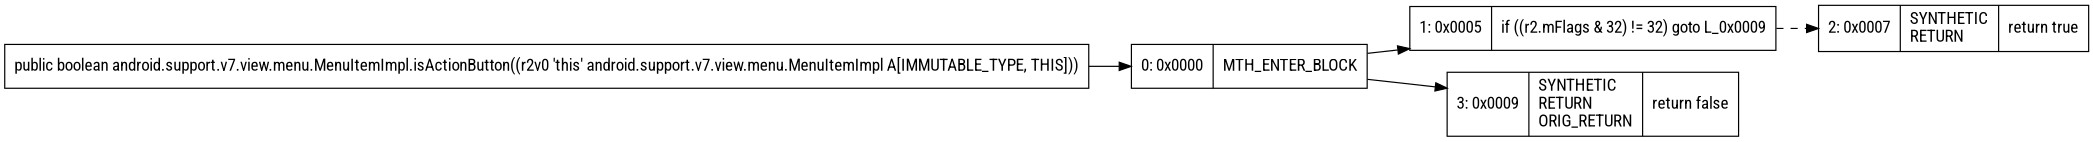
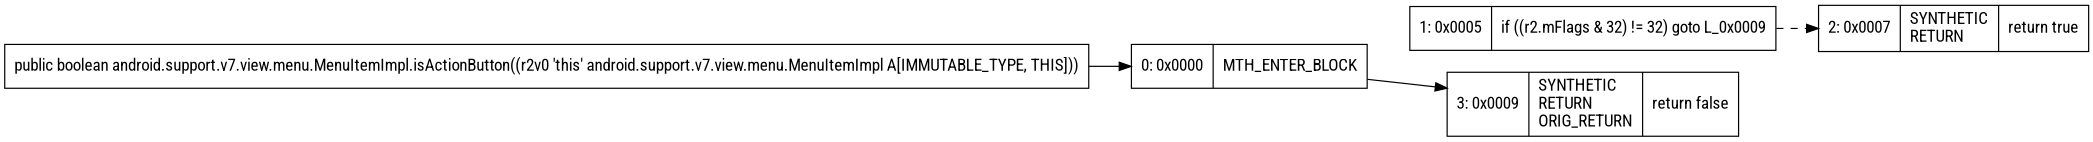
  digraph {
    fontname="Roboto Condensed"
    rankdir=LR
    node [fontname="Roboto Condensed" shape=record]
    edge [fontname="Roboto Condensed"]
    n1 [label="{0\:\ 0x0000|MTH_ENTER_BLOCK\l}"]
    n2 [label="{1\:\ 0x0005|if ((r2.mFlags & 32) != 32) goto L_0x0009\l}"]
    n3 [label="{3\:\ 0x0009|SYNTHETIC\lRETURN\lORIG_RETURN\l|return false\l}"]
    n4 [label="{2\:\ 0x0007|SYNTHETIC\lRETURN\l|return true\l}"]
    n5 [label="{public boolean android.support.v7.view.menu.MenuItemImpl.isActionButton((r2v0 'this' android.support.v7.view.menu.MenuItemImpl A[IMMUTABLE_TYPE, THIS])) }"]
-   n1 -> n2
    n1 -> n3
    n2 -> n4 [style=dashed]
    n5 -> n1
  }
